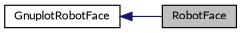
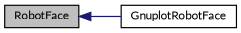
  digraph {
    rankdir=LR
    fontname=Lato
    node [color=black fontname=Lato fontsize=10 shape=record style=filled]
    n1 [fillcolor=grey75 fontcolor=black height=0.2 label=RobotFace width=0.4]
    n2 [fillcolor=white height=0.2 label=GnuplotRobotFace width=0.4]
-   n2 -> n1 [color=midnightblue dir=back fontname=Lato fontsize=10 labelfontname=Helvetica labelfontsize=10 style=solid]
+   n1 -> n2 [color=midnightblue dir=back fontname=Lato fontsize=10 labelfontname=Helvetica labelfontsize=10 style=solid]
  }
